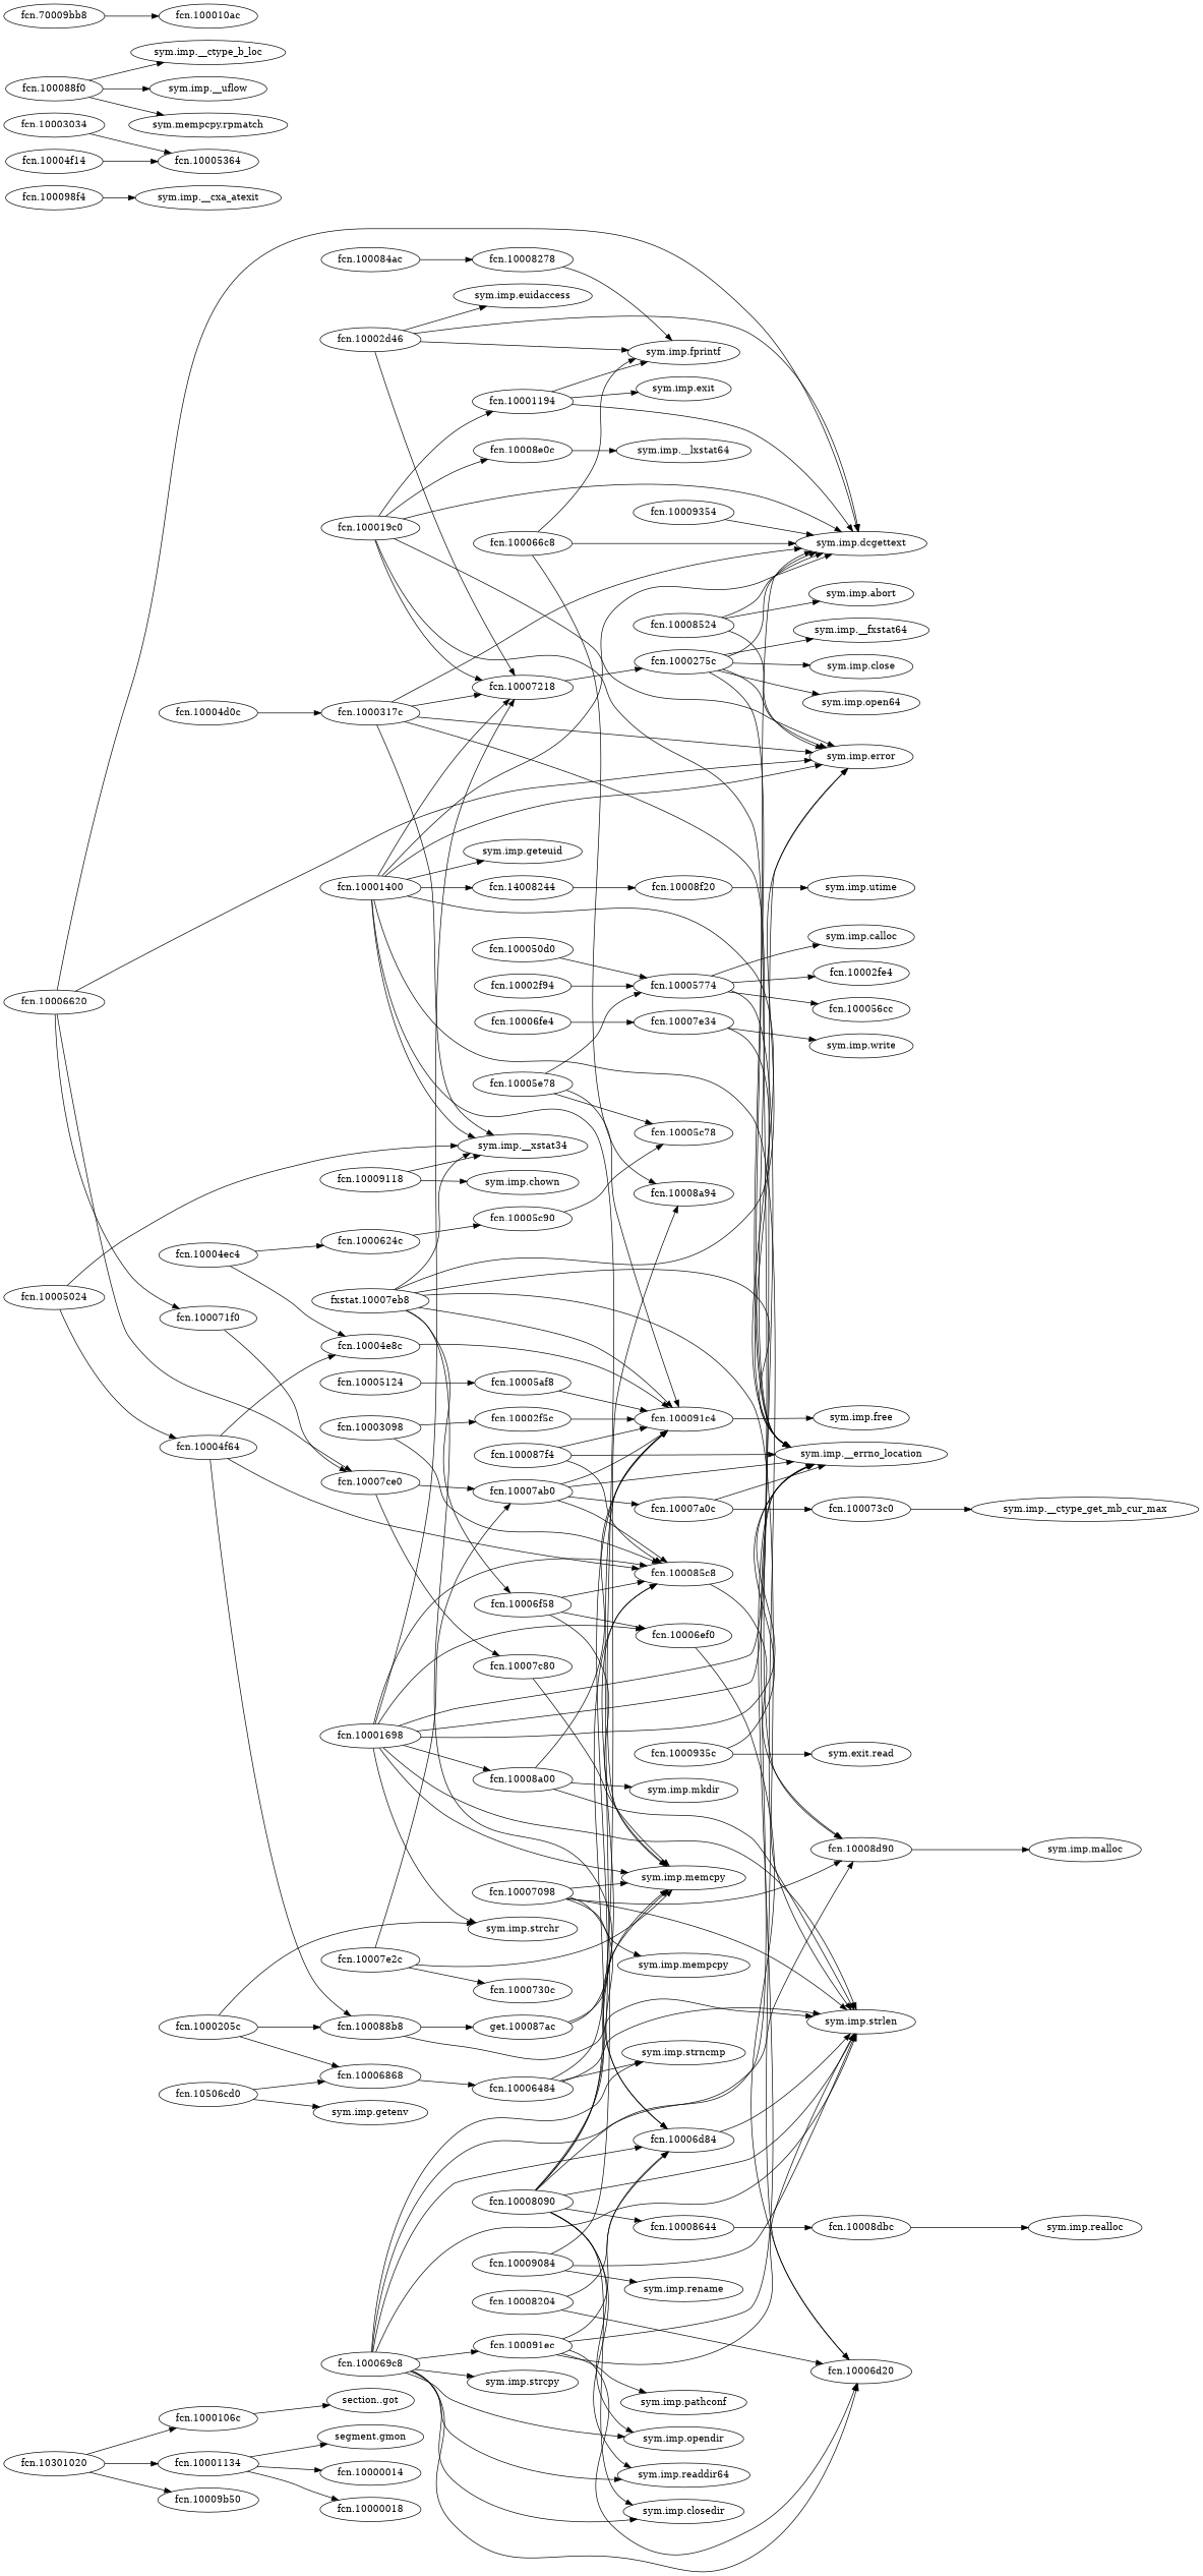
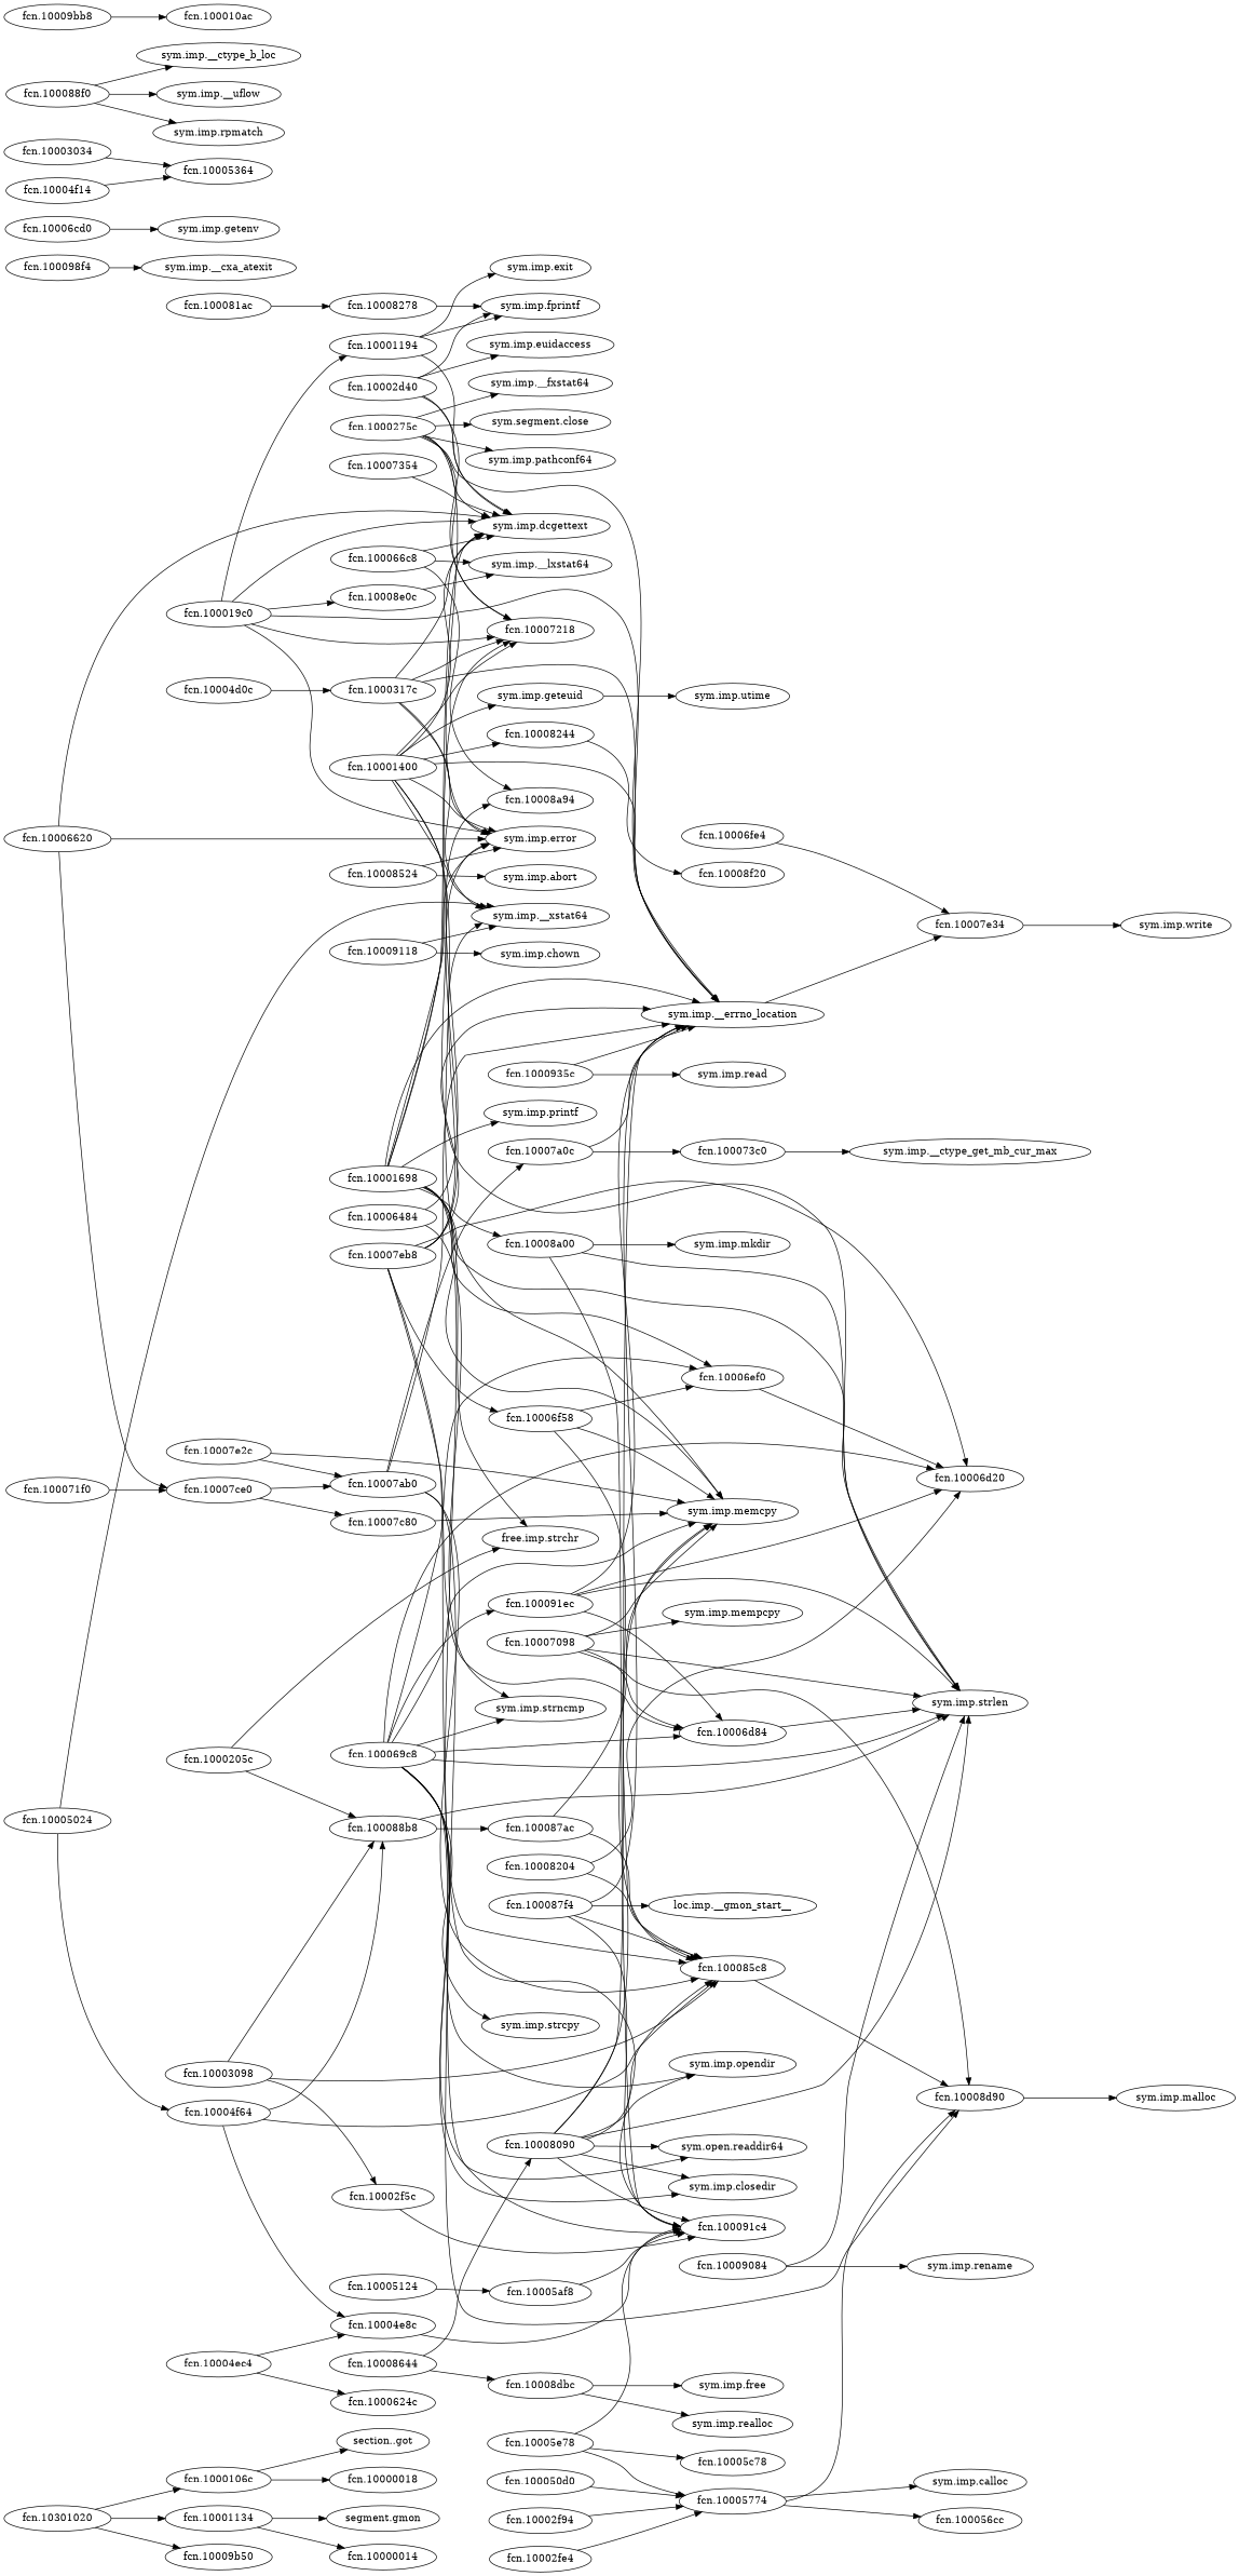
  digraph {
    rankdir=LR
    n1 [label="fcn.1000106c"]
    n2 [label="section..got"]
    n3 [label="fcn.10001134"]
    n4 [label="segment.gmon"]
    n5 [label="fcn.10000014"]
    n6 [label="fcn.10000018"]
-   n7 [label="fcn.14008244"]
+   n7 [label="fcn.10008244"]
    n8 [label="fcn.10008f20"]
    n9 [label="sym.imp.utime"]
    n10 [label="fcn.10009118"]
-   n11 [label="sym.imp.__xstat34"]
+   n11 [label="sym.imp.__xstat64"]
    n12 [label="sym.imp.chown"]
    n13 [label="fcn.10008e0c"]
    n14 [label="sym.imp.__lxstat64"]
    n15 [label="fcn.10007ce0"]
    n16 [label="fcn.10007c80"]
    n17 [label="fcn.10007ab0"]
    n18 [label="sym.imp.memcpy"]
    n19 [label="sym.imp.__errno_location"]
    n20 [label="fcn.10007a0c"]
    n21 [label="fcn.100091c4"]
    n22 [label="fcn.100085c8"]
    n23 [label="fcn.100073c0"]
    n24 [label="sym.imp.free"]
    n25 [label="fcn.10008d90"]
    n26 [label="sym.imp.__ctype_get_mb_cur_max"]
    n27 [label="sym.imp.malloc"]
    n28 [label="fcn.10006ef0"]
    n29 [label="fcn.10006d20"]
    n30 [label="fcn.10008a00"]
    n31 [label="sym.imp.strlen"]
    n32 [label="sym.imp.mkdir"]
    n33 [label="fcn.10002f94"]
    n34 [label="fcn.10005774"]
    n35 [label="fcn.100056cc"]
    n36 [label="sym.imp.calloc"]
    n37 [label="fcn.10002fe4"]
    n38 [label="fcn.10001194"]
    n39 [label="sym.imp.dcgettext"]
    n40 [label="sym.imp.fprintf"]
    n41 [label="sym.imp.exit"]
    n42 [label="fcn.10008204"]
    n43 [label="fcn.10006d84"]
    n44 [label="fcn.10007098"]
    n45 [label="sym.imp.mempcpy"]
    n46 [label="fcn.10001698"]
-   n47 [label="sym.imp.strchr"]
+   n47 [label="free.imp.strchr"]
    n48 [label="fcn.10007218"]
    n49 [label="sym.imp.error"]
+   n50 [label="sym.imp.printf"]
    n51 [label="fcn.100088b8"]
-   n52 [label="get.100087ac"]
+   n52 [label="fcn.100087ac"]
    n53 [label="fcn.10004d0c"]
    n54 [label="fcn.1000317c"]
    n55 [label="fcn.10001400"]
    n56 [label="sym.imp.geteuid"]
    n57 [label="fcn.100069c8"]
    n58 [label="sym.imp.opendir"]
-   n59 [label="sym.imp.readdir64"]
+   n59 [label="sym.open.readdir64"]
    n60 [label="sym.imp.strncmp"]
    n61 [label="sym.imp.closedir"]
    n62 [label="sym.imp.strcpy"]
    n63 [label="fcn.100091ec"]
-   n64 [label="sym.imp.pathconf"]
    n65 [label="fcn.10008524"]
    n66 [label="sym.imp.abort"]
-   n67 [label="fcn.10006868"]
    n68 [label="fcn.10006484"]
    n69 [label="fcn.10008a94"]
    n70 [label="fcn.100098f4"]
    n71 [label="sym.imp.__cxa_atexit"]
    n72 [label="fcn.100050d0"]
    n73 [label="fcn.100019c0"]
    n74 [label="fcn.10005124"]
    n75 [label="fcn.10005af8"]
    n76 [label="fcn.1000205c"]
-   n77 [label="fcn.100084ac"]
+   n77 [label="fcn.100081ac"]
    n78 [label="fcn.10008278"]
-   n79 [label="fcn.10506cd0"]
+   n79 [label="fcn.10006cd0"]
    n80 [label="sym.imp.getenv"]
    n81 [label="fcn.10006fe4"]
    n82 [label="fcn.10007e34"]
    n83 [label="sym.imp.write"]
-   n84 [label="fxstat.10007eb8"]
+   n84 [label="fcn.10007eb8"]
    n85 [label="fcn.10006f58"]
-   n86 [label="fcn.10005c90"]
    n87 [label="fcn.10005c78"]
    n88 [label="fcn.10002f5c"]
    n89 [label="fcn.10003098"]
    n90 [label="fcn.10009084"]
    n91 [label="sym.imp.rename"]
    n92 [label="fcn.1000275c"]
-   n93 [label="sym.imp.open64"]
+   n93 [label="sym.imp.pathconf64"]
    n94 [label="sym.imp.__fxstat64"]
-   n95 [label="sym.imp.close"]
+   n95 [label="sym.segment.close"]
    n96 [label="fcn.100071f0"]
    n97 [label="fcn.10004f64"]
    n98 [label="fcn.10004e8c"]
    n99 [label="fcn.10003034"]
    n100 [label="fcn.10005364"]
    n101 [label="fcn.10004ec4"]
    n102 [label="fcn.1000624c"]
    n103 [label="fcn.10005024"]
    n104 [label="fcn.10008090"]
    n105 [label="fcn.10008644"]
    n106 [label="fcn.10008dbc"]
    n107 [label="sym.imp.realloc"]
    n108 [label="fcn.100087f4"]
+   n109 [label="loc.imp.__gmon_start__"]
    n110 [label="fcn.10004f14"]
-   n111 [label="fcn.10002d46"]
+   n111 [label="fcn.10002d40"]
    n112 [label="sym.imp.euidaccess"]
    n113 [label="fcn.100088f0"]
    n114 [label="sym.imp.__ctype_b_loc"]
    n115 [label="sym.imp.__uflow"]
-   n116 [label="sym.mempcpy.rpmatch"]
+   n116 [label="sym.imp.rpmatch"]
    n117 [label="fcn.10005e78"]
    n118 [label="fcn.10006620"]
    n119 [label="fcn.100066c8"]
    n120 [label="fcn.10007e2c"]
-   n121 [label="fcn.1000730c"]
-   n122 [label="fcn.10009354"]
+   n122 [label="fcn.10007354"]
    n123 [label="fcn.1000935c"]
-   n124 [label="sym.exit.read"]
+   n124 [label="sym.imp.read"]
    n125 [label="fcn.10301020"]
    n126 [label="fcn.10009b50"]
-   n127 [label="fcn.70009bb8"]
+   n127 [label="fcn.10009bb8"]
    n128 [label="fcn.100010ac"]
    n1 -> n2
    n3 -> n4
    n3 -> n5
-   n3 -> n6
+   n1 -> n6
    n7 -> n8
-   n8 -> n9
+   n56 -> n9
    n10 -> n11
    n10 -> n12
    n13 -> n14
    n15 -> n16
    n15 -> n17
    n16 -> n18
    n17 -> n19
    n17 -> n20
    n17 -> n21
    n17 -> n22
    n20 -> n19
    n20 -> n23
-   n21 -> n24
+   n106 -> n24
    n22 -> n25
    n23 -> n26
    n25 -> n27
    n28 -> n29
    n30 -> n21
    n30 -> n31
    n30 -> n32
    n33 -> n34
    n34 -> n25
    n34 -> n35
    n34 -> n36
-   n34 -> n37
+   n37 -> n34
    n38 -> n39
    n38 -> n40
    n38 -> n41
    n42 -> n29
-   n42 -> n43
+   n42 -> n22
    n43 -> n31
    n44 -> n18
    n44 -> n25
    n44 -> n31
    n44 -> n43
    n44 -> n45
    n46 -> n18
    n46 -> n19
    n46 -> n22
    n46 -> n28
    n46 -> n30
    n46 -> n31
    n46 -> n39
    n46 -> n47
    n46 -> n48
    n46 -> n49
+   n46 -> n50
    n51 -> n31
    n51 -> n52
    n52 -> n18
    n52 -> n22
    n53 -> n54
    n54 -> n11
    n54 -> n19
    n54 -> n39
    n54 -> n48
    n54 -> n49
    n55 -> n7
    n55 -> n11
    n55 -> n18
    n55 -> n19
    n55 -> n31
    n55 -> n39
    n55 -> n48
    n55 -> n49
    n55 -> n56
+   n57 -> n18
    n57 -> n25
+   n57 -> n28
    n57 -> n29
    n57 -> n31
    n57 -> n43
    n57 -> n58
    n57 -> n59
    n57 -> n60
    n57 -> n61
    n57 -> n62
    n57 -> n63
    n63 -> n19
    n63 -> n29
    n63 -> n31
    n63 -> n43
-   n63 -> n64
-   n65 -> n39
    n65 -> n49
    n65 -> n66
-   n67 -> n68
-   n68 -> n31
    n68 -> n60
    n68 -> n69
    n70 -> n71
    n72 -> n34
    n73 -> n13
    n73 -> n19
    n73 -> n38
    n73 -> n39
    n73 -> n48
    n73 -> n49
    n74 -> n75
    n75 -> n21
    n76 -> n47
    n76 -> n51
-   n76 -> n67
    n77 -> n78
    n78 -> n40
-   n79 -> n67
    n79 -> n80
    n81 -> n82
-   n82 -> n19
+   n19 -> n82
    n82 -> n83
    n84 -> n11
    n84 -> n19
    n84 -> n21
    n84 -> n29
    n84 -> n43
    n84 -> n49
    n84 -> n85
    n85 -> n18
    n85 -> n22
    n85 -> n28
-   n86 -> n87
    n88 -> n21
    n89 -> n22
+   n89 -> n51
    n89 -> n88
-   n90 -> n21
    n90 -> n31
    n90 -> n91
    n92 -> n19
    n92 -> n39
-   n48 -> n92
+   n92 -> n48
    n92 -> n49
    n92 -> n93
    n92 -> n94
    n92 -> n95
    n96 -> n15
    n97 -> n22
    n97 -> n51
    n97 -> n98
    n98 -> n21
    n99 -> n100
    n101 -> n98
    n101 -> n102
-   n102 -> n86
    n103 -> n11
    n103 -> n97
    n104 -> n18
    n104 -> n19
    n104 -> n21
    n104 -> n22
    n104 -> n31
    n104 -> n58
    n104 -> n59
    n104 -> n61
-   n104 -> n105
+   n105 -> n104
    n105 -> n106
    n106 -> n107
    n108 -> n19
    n108 -> n21
    n108 -> n22
+   n108 -> n109
    n110 -> n100
    n111 -> n39
    n111 -> n40
    n111 -> n48
    n111 -> n112
    n113 -> n114
    n113 -> n115
    n113 -> n116
    n117 -> n21
    n117 -> n34
    n117 -> n87
    n118 -> n15
    n118 -> n39
    n118 -> n49
-   n118 -> n96
    n119 -> n39
-   n119 -> n40
+   n119 -> n14
    n119 -> n69
    n120 -> n17
    n120 -> n18
-   n120 -> n121
    n122 -> n39
    n123 -> n19
    n123 -> n124
    n125 -> n1
    n125 -> n3
    n125 -> n126
    n127 -> n128
  }
